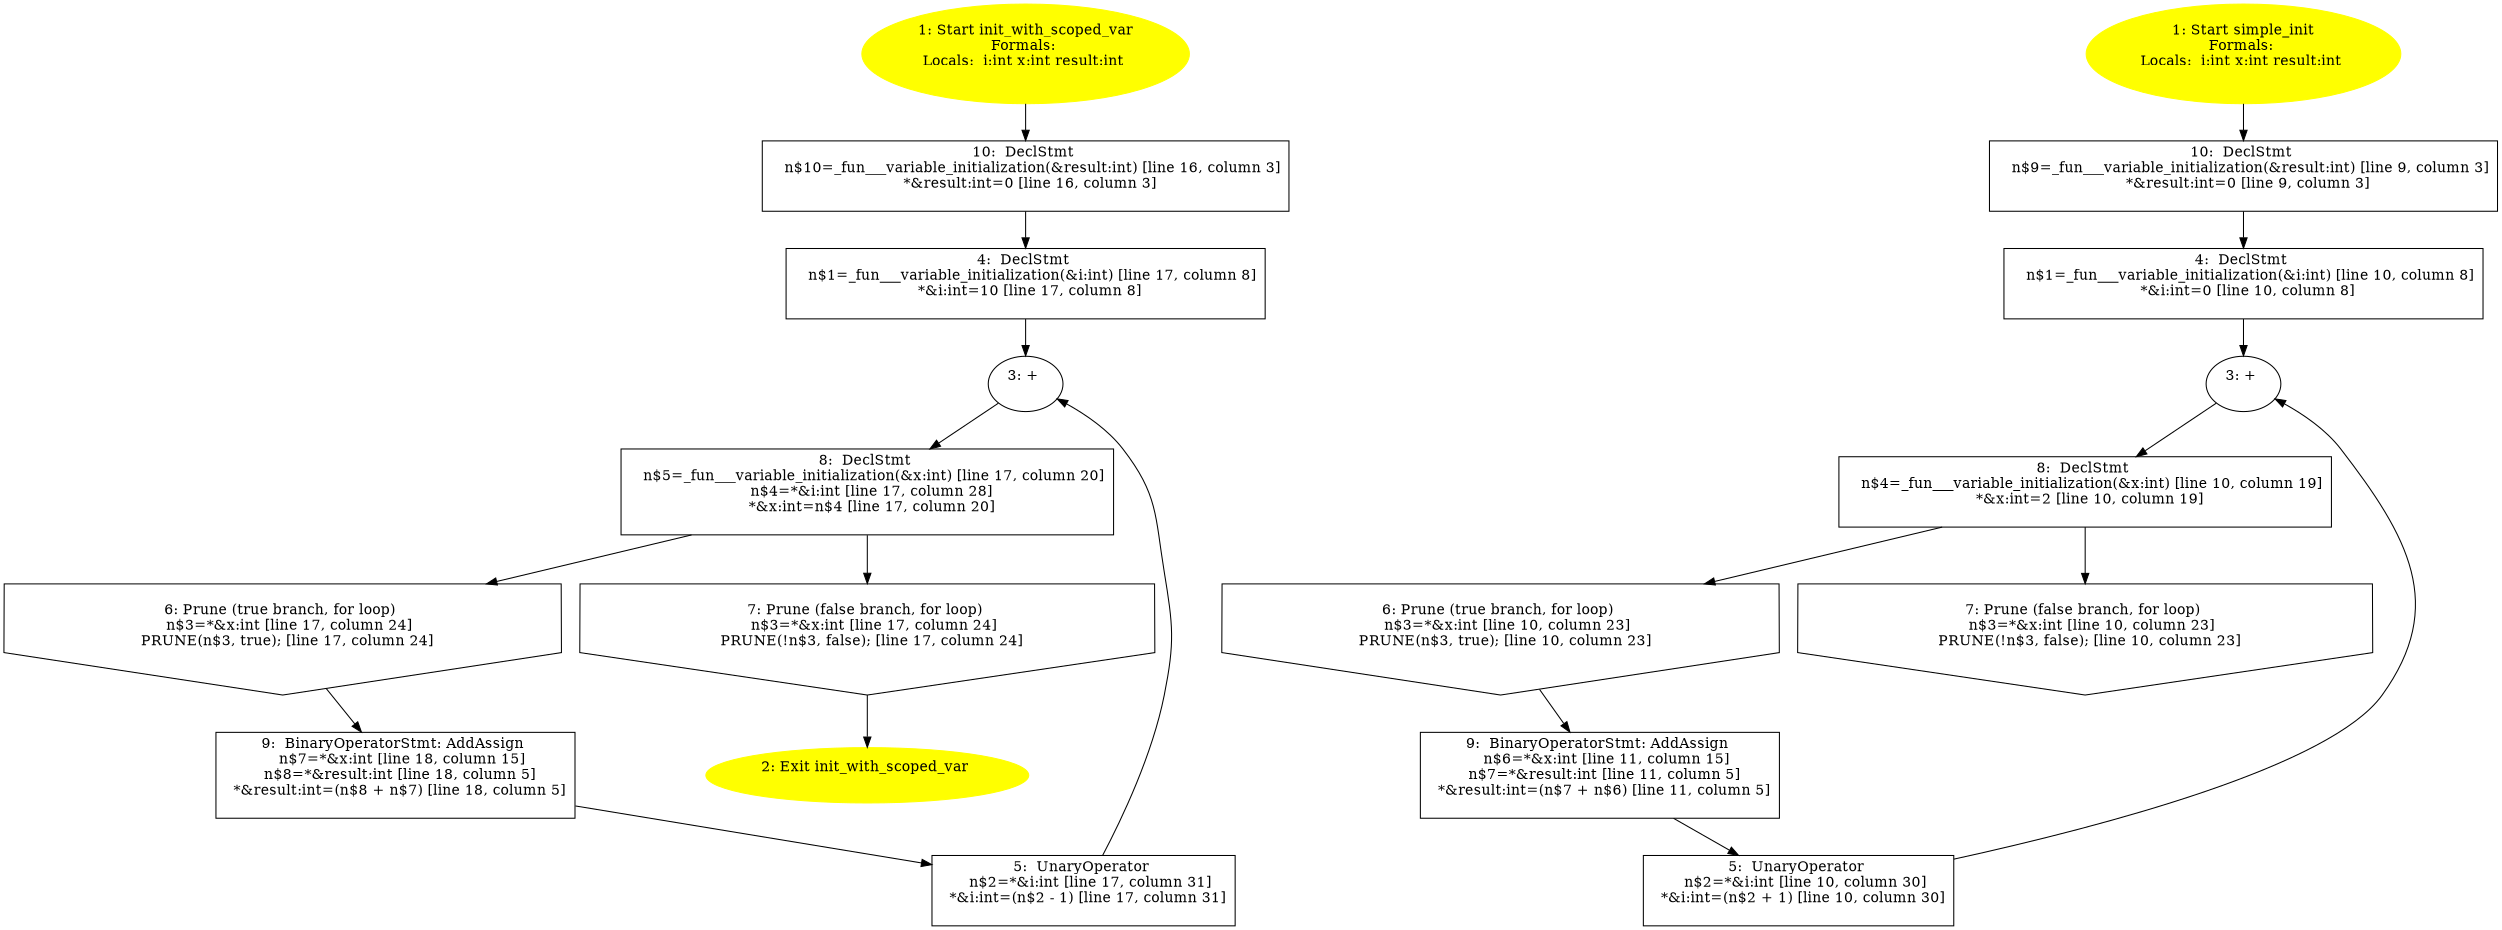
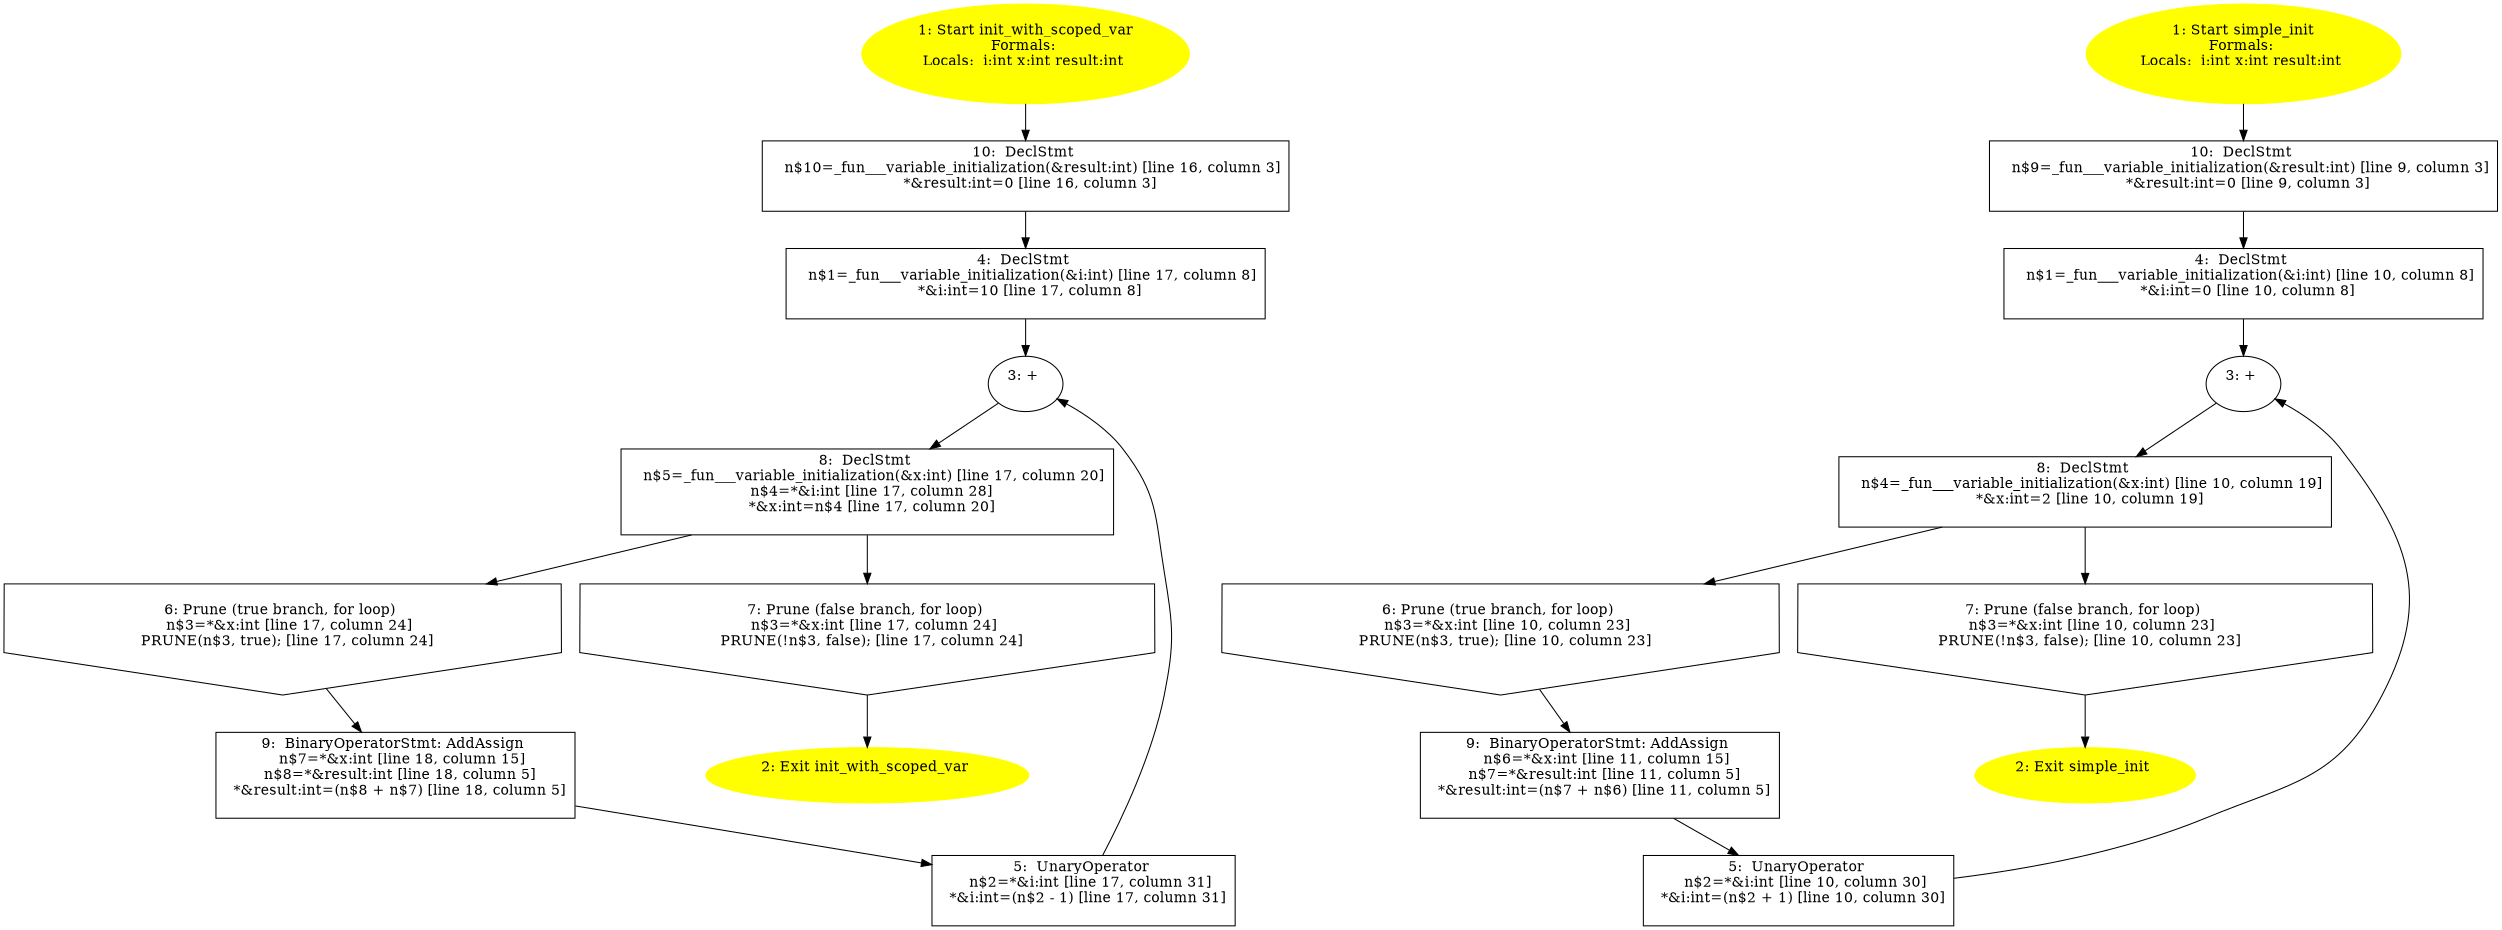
  digraph {
    node [shape=box]
    n1 [color=yellow label="1: Start init_with_scoped_var\nFormals: \nLocals:  i:int x:int result:int \n  " style=filled shape=""]
    n2 [label="10:  DeclStmt \n   n$10=_fun___variable_initialization(&result:int) [line 16, column 3]\n  *&result:int=0 [line 16, column 3]\n "]
    n3 [label="4:  DeclStmt \n   n$1=_fun___variable_initialization(&i:int) [line 17, column 8]\n  *&i:int=10 [line 17, column 8]\n "]
    n4 [color=yellow label="2: Exit init_with_scoped_var \n  " style=filled shape=""]
    n5 [label="3: + \n  " shape=""]
    n6 [label="8:  DeclStmt \n   n$5=_fun___variable_initialization(&x:int) [line 17, column 20]\n  n$4=*&i:int [line 17, column 28]\n  *&x:int=n$4 [line 17, column 20]\n "]
    n7 [label="6: Prune (true branch, for loop) \n   n$3=*&x:int [line 17, column 24]\n  PRUNE(n$3, true); [line 17, column 24]\n " shape=invhouse]
    n8 [label="7: Prune (false branch, for loop) \n   n$3=*&x:int [line 17, column 24]\n  PRUNE(!n$3, false); [line 17, column 24]\n " shape=invhouse]
    n9 [label="5:  UnaryOperator \n   n$2=*&i:int [line 17, column 31]\n  *&i:int=(n$2 - 1) [line 17, column 31]\n "]
    n10 [label="9:  BinaryOperatorStmt: AddAssign \n   n$7=*&x:int [line 18, column 15]\n  n$8=*&result:int [line 18, column 5]\n  *&result:int=(n$8 + n$7) [line 18, column 5]\n "]
    n11 [color=yellow label="1: Start simple_init\nFormals: \nLocals:  i:int x:int result:int \n  " style=filled shape=""]
    n12 [label="10:  DeclStmt \n   n$9=_fun___variable_initialization(&result:int) [line 9, column 3]\n  *&result:int=0 [line 9, column 3]\n "]
    n13 [label="4:  DeclStmt \n   n$1=_fun___variable_initialization(&i:int) [line 10, column 8]\n  *&i:int=0 [line 10, column 8]\n "]
+   n14 [color=yellow label="2: Exit simple_init \n  " style=filled shape=""]
    n15 [label="3: + \n  " shape=""]
    n16 [label="8:  DeclStmt \n   n$4=_fun___variable_initialization(&x:int) [line 10, column 19]\n  *&x:int=2 [line 10, column 19]\n "]
    n17 [label="6: Prune (true branch, for loop) \n   n$3=*&x:int [line 10, column 23]\n  PRUNE(n$3, true); [line 10, column 23]\n " shape=invhouse]
    n18 [label="7: Prune (false branch, for loop) \n   n$3=*&x:int [line 10, column 23]\n  PRUNE(!n$3, false); [line 10, column 23]\n " shape=invhouse]
    n19 [label="5:  UnaryOperator \n   n$2=*&i:int [line 10, column 30]\n  *&i:int=(n$2 + 1) [line 10, column 30]\n "]
    n20 [label="9:  BinaryOperatorStmt: AddAssign \n   n$6=*&x:int [line 11, column 15]\n  n$7=*&result:int [line 11, column 5]\n  *&result:int=(n$7 + n$6) [line 11, column 5]\n "]
    n1 -> n2
    n2 -> n3
    n3 -> n5
    n5 -> n6
    n6 -> n7
    n6 -> n8
    n7 -> n10
    n8 -> n4
    n9 -> n5
    n10 -> n9
    n11 -> n12
    n12 -> n13
    n13 -> n15
    n15 -> n16
    n16 -> n17
    n16 -> n18
    n17 -> n20
+   n18 -> n14
    n19 -> n15
    n20 -> n19
  }
